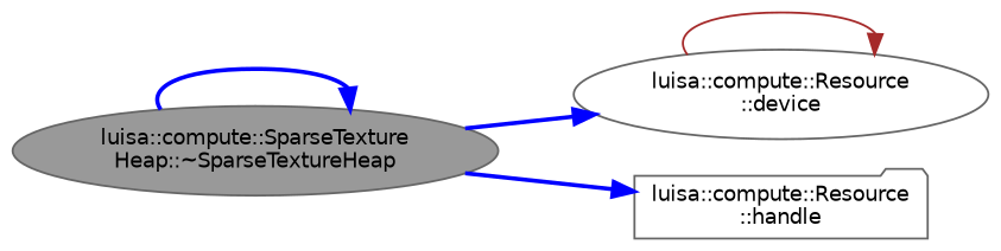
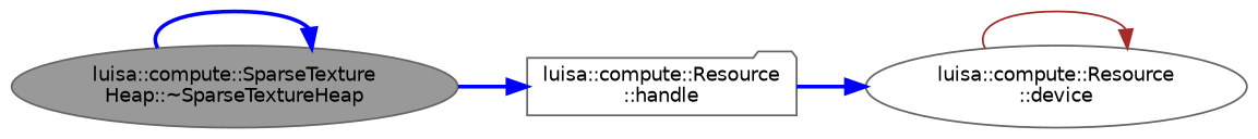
  digraph {
    fontname="DejaVu Sans"
    rankdir=LR
    node [color=grey40 fillcolor=white fontname="DejaVu Sans" fontsize=10 shape=ellipse style=filled]
    edge [color=blue fontname="DejaVu Sans" fontsize=10 labelfontname=Helvetica labelfontsize=10 style=bold]
    n1 [color=gray40 fillcolor=grey60 fontcolor=black height=0.2 label="luisa::compute::SparseTexture\lHeap::~SparseTextureHeap" width=0.4]
    n2 [height=0.2 label="luisa::compute::Resource\l::device" width=0.4]
    n3 [height=0.2 label="luisa::compute::Resource\l::handle" shape=folder width=0.4]
    n1 -> n1
-   n1 -> n2
+   n3 -> n2
    n1 -> n3
    n2 -> n2 [color=brown style=solid]
  }
